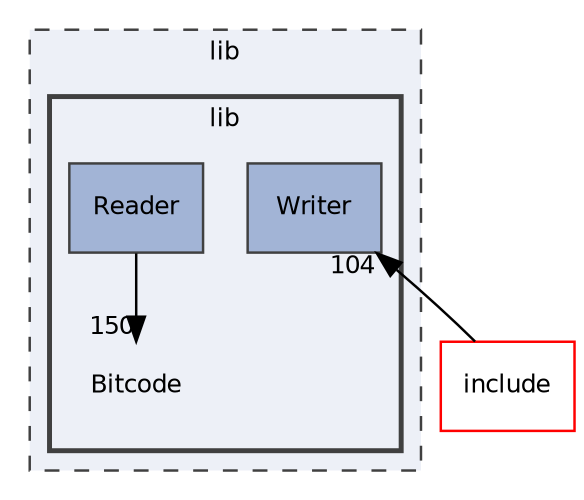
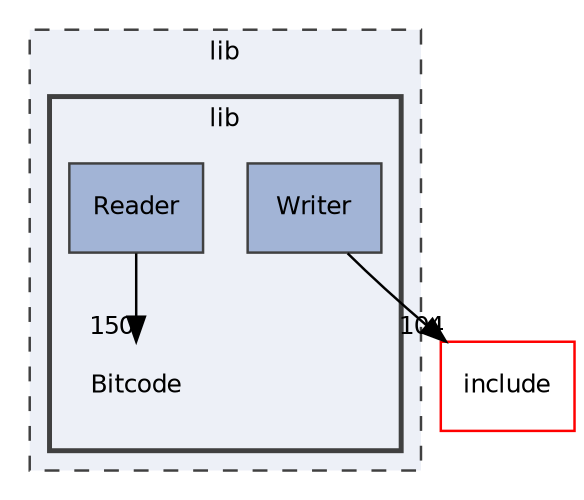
  digraph {
    compound=true
    node [fontname=Helvetica fontsize=10 shape=box color=grey25 fillcolor="#a2b4d6"]
    edge [fontname=Helvetica fontsize=10 labeldistance=1.5 labelfontname=Helvetica labelfontsize=10]
    n1 [label=Bitcode shape=plaintext color="" fillcolor=""]
    n2 [label=Reader style="filled,"]
    n3 [label=Writer style="filled,"]
    n4 [color=red fillcolor="#edf0f7" label=include]
    subgraph cluster_1 {
      bgcolor="#edf0f7"
      fontname=Helvetica
      fontsize=10
      label=lib
      pencolor=grey25
      style="filled,dashed,"
      subgraph cluster_2 {
        bgcolor="#edf0f7"
        fontname=Helvetica
        fontsize=10
        label=lib
        pencolor=grey25
        style="filled,bold,"
        n1
        n2
        n3
      }
    }
    n2 -> n1 [headlabel=150]
-   n4 -> n3 [headlabel=104]
+   n3 -> n4 [headlabel=104]
  }
